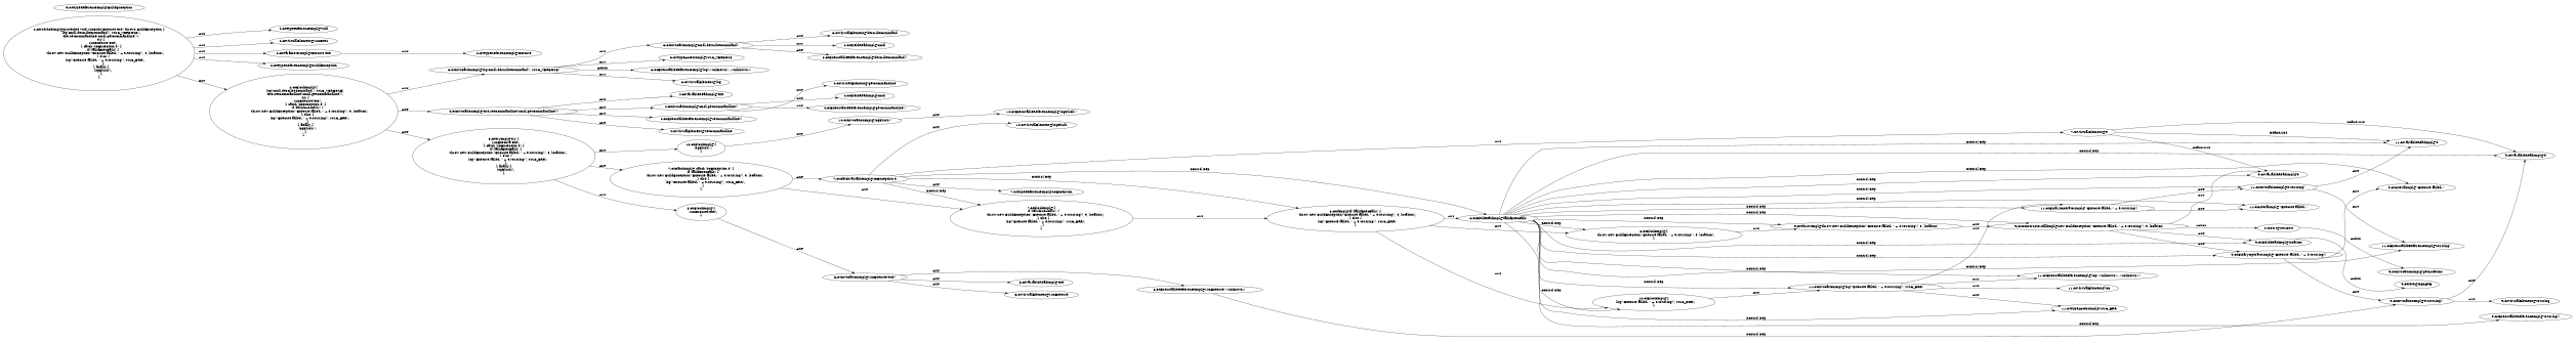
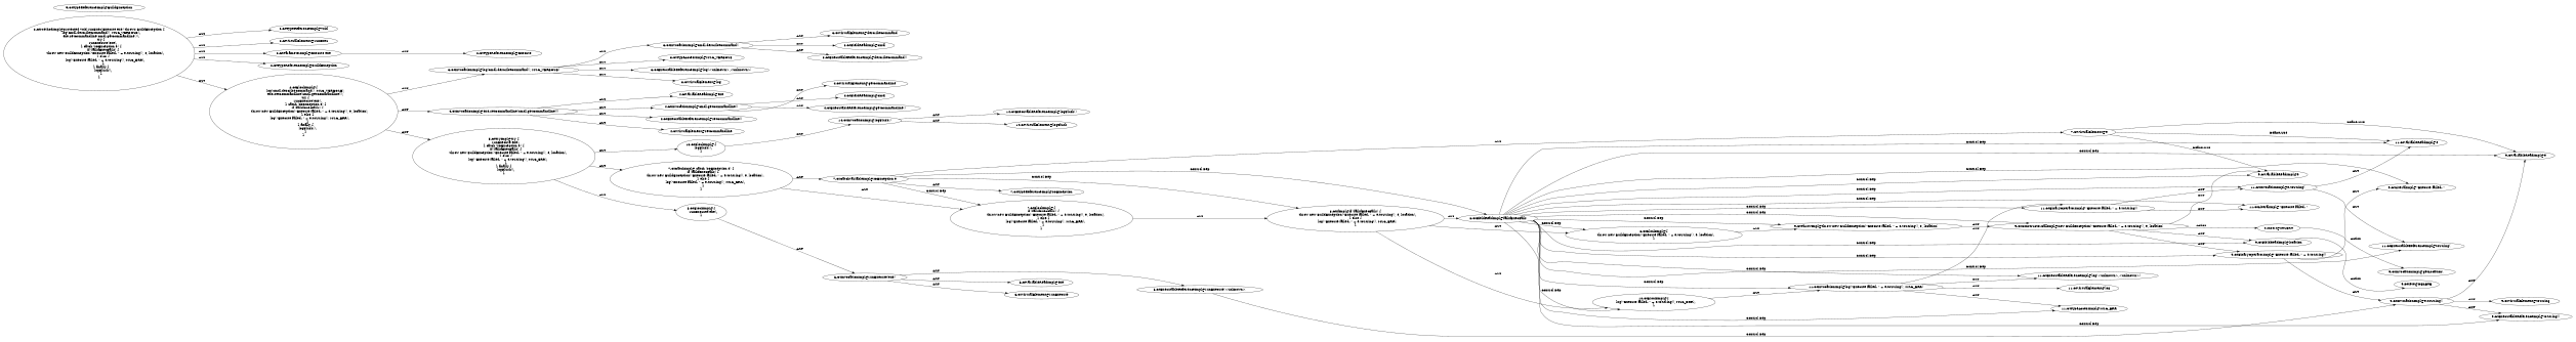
  digraph {
    rankdir=LR
    node [shape=ellipse]
    n1 [label="2:CtTypeReferenceImpl@void"]
    n2 [label="2:CtVirtualElement@runExec"]
    n3 [label="2:CtParameterImpl@Execute exe"]
    n4 [label="2:CtTypeReferenceImpl@Execute"]
    n5 [label="2:CtTypeReferenceImpl@BuildException"]
    n6 [label="3:CtExecutableReferenceImpl@log(<unknown>,<unknown>)"]
    n7 [label="3:CtVirtualElement@log"]
    n8 [label="3:CtExecutableReferenceImpl@describeCommand()"]
    n9 [label="3:CtVirtualElement@describeCommand"]
    n10 [label="3:CtFieldReadImpl@cmdl"]
    n11 [label="3:CtInvocationImpl@cmdl.describeCommand()"]
    n12 [label="3:CtTypeAccessImpl@MSG_VERBOSE"]
    n13 [label="3:CtInvocationImpl@log(cmdl.describeCommand(), MSG_VERBOSE)"]
    n14 [label="4:CtExecutableReferenceImpl@setCommandline()"]
    n15 [label="4:CtVirtualElement@setCommandline"]
    n16 [label="4:CtVariableReadImpl@exe"]
    n17 [label="4:CtExecutableReferenceImpl@getCommandline()"]
    n18 [label="4:CtVirtualElement@getCommandline"]
    n19 [label="4:CtFieldReadImpl@cmdl"]
    n20 [label="4:CtInvocationImpl@cmdl.getCommandline()"]
    n21 [label="4:CtInvocationImpl@exe.setCommandline(cmdl.getCommandline())"]
    n22 [label="6:CtExecutableReferenceImpl@runExecute(<unknown>)"]
    n23 [label="9:CtInvocationImpl@e.toString()"]
    n24 [label="6:CtVirtualElement@runExecute"]
    n25 [label="6:CtVariableReadImpl@exe"]
    n26 [label="6:CtInvocationImpl@runExecute(exe)"]
    n27 [label="5:CtBlockImpl@\{\n    runExecute(exe);\n\}"]
    n28 [label="7:CtVirtualElement@e"]
    n29 [label="9:CtVariableReadImpl@e"]
    n30 [label="9:CtVariableReadImpl@e"]
    n31 [label="11:CtVariableReadImpl@e"]
    n32 [label="7:CtTypeReferenceImpl@IOException"]
    n33 [label="7:CtCatchVariableImpl@IOException e"]
    n34 [label="8:CtFieldReadImpl@failIfExecFails"]
    n35 [label="8:CtIfImpl@if (failIfExecFails) \{\n    throw new BuildException(\"Execute failed: \" + e.toString(), e, location);\n\} else \{\n    log(\"Execute failed: \" + e.toString(), MSG_ERR);\n\}"]
    n36 [label="7:CtBlockImpl@\{\n    if (failIfExecFails) \{\n        throw new BuildException(\"Execute failed: \" + e.toString(), e, location);\n    \} else \{\n        log(\"Execute failed: \" + e.toString(), MSG_ERR);\n    \}\n\}"]
    n37 [label="9:CtLiteralImpl@\"Execute failed: \""]
    n38 [label="9:CtExecutableReferenceImpl@toString()"]
    n39 [label="9:CtBinaryOperatorImpl@\"Execute failed: \" + e.toString()"]
    n40 [label="9:CtFieldReadImpl@location"]
    n41 [label="9:CtConstructorCallImpl@new BuildException(\"Execute failed: \" + e.toString(), e, location)"]
    n42 [label="9:CtThrowImpl@throw new BuildException(\"Execute failed: \" + e.toString(), e, location)"]
    n43 [label="8:CtBlockImpl@\{\n    throw new BuildException(\"Execute failed: \" + e.toString(), e, location);\n\}"]
    n44 [label="11:CtExecutableReferenceImpl@log(<unknown>,<unknown>)"]
    n45 [label="11:CtLiteralImpl@\"Execute failed: \""]
    n46 [label="11:CtExecutableReferenceImpl@toString()"]
    n47 [label="11:CtInvocationImpl@e.toString()"]
    n48 [label="11:CtBinaryOperatorImpl@\"Execute failed: \" + e.toString()"]
    n49 [label="11:CtTypeAccessImpl@MSG_ERR"]
    n50 [label="11:CtInvocationImpl@log(\"Execute failed: \" + e.toString(), MSG_ERR)"]
    n51 [label="10:CtBlockImpl@\{\n    log(\"Execute failed: \" + e.toString(), MSG_ERR);\n\}"]
    n52 [label="9:CtVirtualElement@toString"]
    n53 [label="9:Delete@DELETE"]
    n54 [label="9:Insert@INSERT"]
    n55 [label="11:CtVirtualElement@log"]
    n56 [label="9:CtTypeReferenceImpl@BuildException"]
    n57 [label="9:CtInvocationImpl@getLocation()"]
    n58 [label="7:CtCatchImpl@ catch (IOException e) \{\n    if (failIfExecFails) \{\n        throw new BuildException(\"Execute failed: \" + e.toString(), e, location);\n    \} else \{\n        log(\"Execute failed: \" + e.toString(), MSG_ERR);\n    \}\n\}"]
    n59 [label="14:CtExecutableReferenceImpl@logFlush()"]
    n60 [label="14:CtVirtualElement@logFlush"]
    n61 [label="14:CtInvocationImpl@logFlush()"]
    n62 [label="13:CtBlockImpl@\{\n    logFlush();\n\}"]
    n63 [label="5:CtTryImpl@try \{\n    runExecute(exe);\n\} catch (IOException e) \{\n    if (failIfExecFails) \{\n        throw new BuildException(\"Execute failed: \" + e.toString(), e, location);\n    \} else \{\n        log(\"Execute failed: \" + e.toString(), MSG_ERR);\n    \}\n\} finally \{\n    logFlush();\n\}"]
    n64 [label="2:CtBlockImpl@\{\n    log(cmdl.describeCommand(), MSG_VERBOSE);\n    exe.setCommandline(cmdl.getCommandline());\n    try \{\n        runExecute(exe);\n    \} catch (IOException e) \{\n        if (failIfExecFails) \{\n            throw new BuildException(\"Execute failed: \" + e.toString(), e, location);\n        \} else \{\n            log(\"Execute failed: \" + e.toString(), MSG_ERR);\n        \}\n    \} finally \{\n        logFlush();\n    \}\n\}"]
    n65 [label="2:CtMethodImpl@protected void runExec(Execute exe) throws BuildException \{\n    log(cmdl.describeCommand(), MSG_VERBOSE);\n    exe.setCommandline(cmdl.getCommandline());\n    try \{\n        runExecute(exe);\n    \} catch (IOException e) \{\n        if (failIfExecFails) \{\n            throw new BuildException(\"Execute failed: \" + e.toString(), e, location);\n        \} else \{\n            log(\"Execute failed: \" + e.toString(), MSG_ERR);\n        \}\n    \} finally \{\n        logFlush();\n    \}\n\}"]
    n3 -> n4 [label=AST]
    n11 -> n8 [label=AST]
    n11 -> n9 [label=AST]
    n11 -> n10 [label=AST]
-   n13 -> n6 [label=Action]
+   n13 -> n6 [label=AST]
    n13 -> n7 [label=AST]
    n13 -> n11 [label=AST]
    n13 -> n12 [label=AST]
    n20 -> n17 [label=AST]
    n20 -> n18 [label=AST]
    n20 -> n19 [label=AST]
    n21 -> n14 [label=AST]
    n21 -> n15 [label=AST]
    n21 -> n16 [label=AST]
    n21 -> n20 [label=AST]
    n22 -> n23 [label="Control Dep"]
    n23 -> n29 [label=AST]
+   n23 -> n38 [label=AST]
    n23 -> n52 [label=AST]
    n26 -> n22 [label=AST]
    n26 -> n24 [label=AST]
    n26 -> n25 [label=AST]
    n27 -> n26 [label=AST]
    n28 -> n29 [label="Define-Use"]
    n28 -> n30 [label="Define-Use"]
    n28 -> n31 [label="Define-Use"]
    n33 -> n28 [label=AST]
    n33 -> n32 [label=AST]
    n33 -> n34 [label="Control Dep"]
    n33 -> n35 [label="Control Dep"]
    n33 -> n36 [label="Control Dep"]
    n34 -> n29 [label="Control Dep"]
    n34 -> n30 [label="Control Dep"]
    n34 -> n31 [label="Control Dep"]
    n34 -> n37 [label="Control Dep"]
    n34 -> n38 [label="Control Dep"]
    n34 -> n39 [label="Control Dep"]
    n34 -> n40 [label="Control Dep"]
    n34 -> n41 [label="Control Dep"]
    n34 -> n42 [label="Control Dep"]
    n34 -> n43 [label="Control Dep"]
    n34 -> n44 [label="Control Dep"]
    n34 -> n45 [label="Control Dep"]
    n34 -> n46 [label="Control Dep"]
    n34 -> n47 [label="Control Dep"]
    n34 -> n48 [label="Control Dep"]
    n34 -> n49 [label="Control Dep"]
    n34 -> n50 [label="Control Dep"]
    n34 -> n51 [label="Control Dep"]
    n35 -> n34 [label=AST]
    n35 -> n43 [label=AST]
    n35 -> n51 [label=AST]
    n36 -> n35 [label=AST]
    n39 -> n23 [label=AST]
    n39 -> n37 [label=AST]
    n40 -> n53 [label=Action]
    n41 -> n30 [label=AST]
    n41 -> n39 [label=AST]
    n41 -> n40 [label=AST]
    n41 -> n54 [label=Action]
    n42 -> n41 [label=AST]
    n43 -> n42 [label=AST]
    n47 -> n31 [label=AST]
    n47 -> n46 [label=AST]
    n48 -> n45 [label=AST]
    n48 -> n47 [label=AST]
    n50 -> n44 [label=AST]
    n50 -> n48 [label=AST]
    n50 -> n49 [label=AST]
    n50 -> n55 [label=AST]
    n51 -> n50 [label=AST]
    n54 -> n57 [label=Action]
    n58 -> n33 [label=AST]
    n58 -> n36 [label=AST]
    n61 -> n59 [label=AST]
-   n33 -> n60 [label=AST]
+   n61 -> n60 [label=AST]
    n62 -> n61 [label=AST]
    n63 -> n27 [label=AST]
    n63 -> n58 [label=AST]
    n63 -> n62 [label=AST]
    n64 -> n13 [label=AST]
    n64 -> n21 [label=AST]
    n64 -> n63 [label=AST]
    n65 -> n1 [label=AST]
    n65 -> n2 [label=AST]
    n65 -> n3 [label=AST]
    n65 -> n5 [label=AST]
    n65 -> n64 [label=AST]
  }
